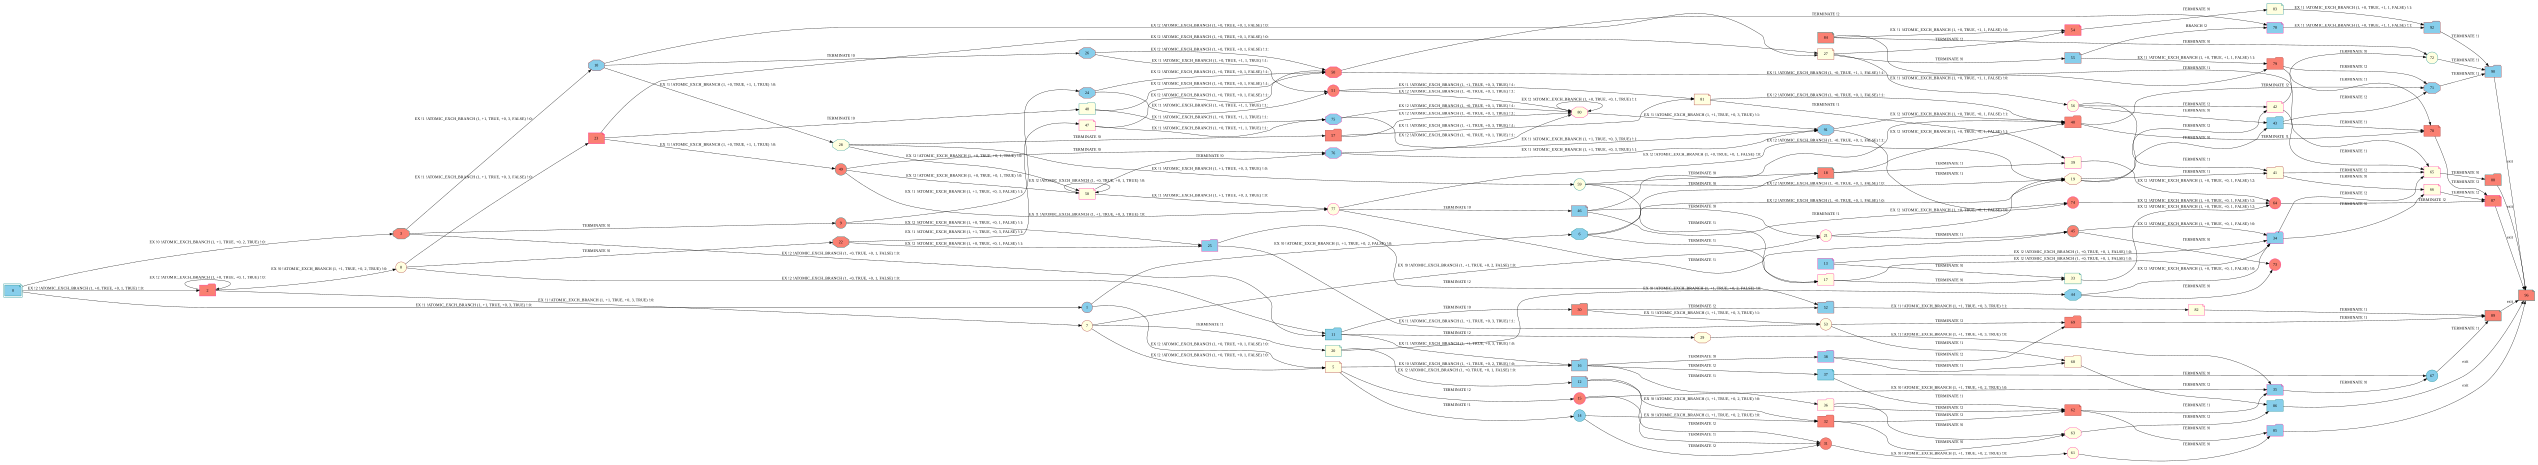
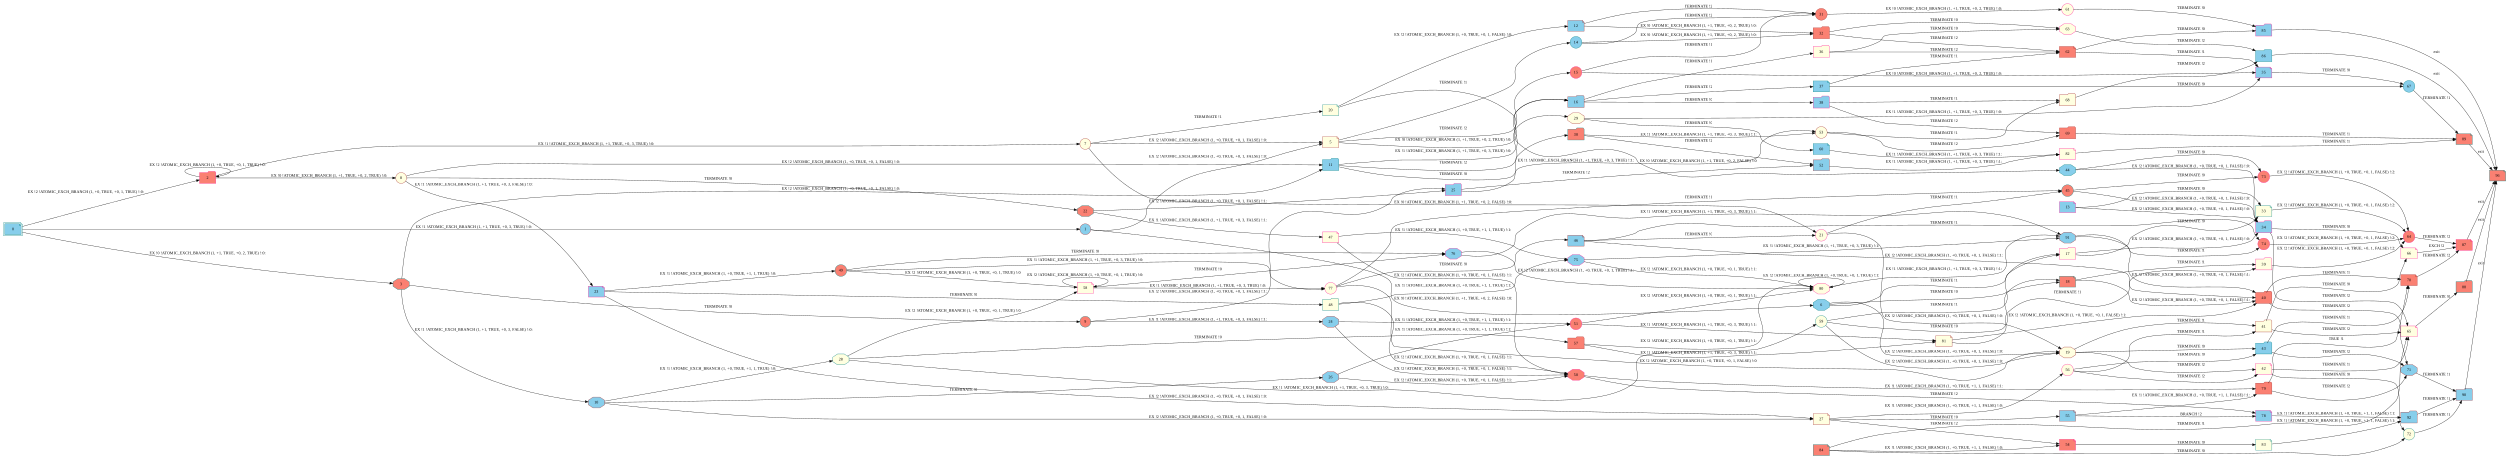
  digraph {
    fontname="Liberation Serif"
    rankdir=LR
    node [color=deeppink fillcolor=skyblue fontname="Liberation Serif" shape=note style=filled]
    edge [fontname="Liberation Serif"]
    0 [color=teal peripheries=2]
    1 [color=brown shape=circle]
    2 [fillcolor=salmon shape=folder]
    3 [color=teal fillcolor=salmon shape=octagon]
    5 [color=brown fillcolor=lightyellow]
    6 [color=teal shape=octagon]
    7 [color=brown fillcolor=lightyellow shape=circle]
    8 [color=brown fillcolor=lightyellow shape=circle]
    9 [color=teal fillcolor=salmon shape=circle]
    10 [color=brown shape=octagon]
    11 [color=teal shape=folder]
    14 [color=teal shape=circle]
    15 [fillcolor=salmon shape=circle]
    16 [color=brown shape=folder]
    17 [fillcolor=lightyellow shape=folder]
    18 [color=teal fillcolor=salmon]
    19 [color=brown fillcolor=lightyellow shape=octagon]
    20 [color=teal fillcolor=lightyellow]
    21 [fillcolor=lightyellow shape=circle]
    22 [color=teal fillcolor=salmon shape=octagon]
-   23 [fillcolor=salmon]
+   23
    24 [color=brown shape=octagon]
    25 [shape=folder]
    26 [color=brown shape=octagon]
    27 [color=brown fillcolor=lightyellow]
    28 [color=teal fillcolor=lightyellow shape=octagon]
    29 [color=brown fillcolor=lightyellow shape=octagon]
    30 [color=teal fillcolor=salmon shape=folder]
    12 [color=brown]
    31 [color=brown fillcolor=salmon shape=circle]
    32 [color=brown fillcolor=salmon shape=folder]
    13
    33 [color=teal fillcolor=lightyellow]
    34 [shape=folder]
    35
    36 [fillcolor=lightyellow shape=folder]
    37 [color=teal]
    38 [shape=folder]
    39 [fillcolor=lightyellow shape=folder]
    40 [color=brown fillcolor=salmon shape=folder]
    41 [color=brown fillcolor=lightyellow shape=folder]
    42 [fillcolor=lightyellow]
    43 [color=teal shape=folder]
    44 [color=teal shape=octagon]
    45 [color=teal fillcolor=salmon shape=circle]
    47 [fillcolor=lightyellow]
    48 [color=teal fillcolor=lightyellow shape=folder]
    49 [color=teal fillcolor=salmon shape=circle]
    50 [fillcolor=salmon shape=octagon]
    51 [fillcolor=salmon shape=circle]
    52 [color=brown shape=folder]
    53 [color=brown fillcolor=lightyellow shape=circle]
    54 [fillcolor=salmon]
    55 [color=brown]
    56 [fillcolor=lightyellow shape=circle]
    57 [color=brown fillcolor=salmon shape=folder]
    58 [fillcolor=lightyellow]
    59 [color=teal fillcolor=lightyellow shape=circle]
+   60 [color=teal]
    61 [fillcolor=lightyellow shape=circle]
    62 [color=brown fillcolor=salmon]
    63 [fillcolor=lightyellow shape=octagon]
    64 [fillcolor=salmon shape=circle]
    65 [fillcolor=lightyellow]
    66 [fillcolor=lightyellow]
    67 [color=teal shape=circle]
    68 [color=brown fillcolor=lightyellow shape=folder]
    69 [color=brown fillcolor=salmon shape=folder]
    70 [color=brown fillcolor=salmon]
    71 [color=brown shape=octagon]
    72 [color=teal fillcolor=lightyellow shape=circle]
    73 [fillcolor=salmon shape=circle]
    46 [color=brown]
    74 [fillcolor=salmon shape=circle]
    75 [shape=octagon]
    76 [shape=octagon]
    77 [fillcolor=lightyellow shape=circle]
    78
    79 [color=brown fillcolor=salmon shape=folder]
    80 [fillcolor=lightyellow shape=octagon]
    81 [color=brown fillcolor=lightyellow]
    82 [fillcolor=lightyellow]
    83 [color=teal fillcolor=lightyellow]
    85 [shape=folder]
    86 [color=teal shape=folder]
    87 [fillcolor=salmon]
    88 [color=teal fillcolor=salmon shape=folder]
    89 [color=teal fillcolor=salmon]
    90 [color=brown shape=folder]
    91 [color=brown shape=octagon]
    92 [color=brown shape=folder]
    84 [color=teal fillcolor=salmon]
    n93 [color=teal fillcolor=salmon label=96]
    0 -> 1 [label="EX !1 !ATOMIC_EXCH_BRANCH (1, +1, TRUE, +0, 3, TRUE) !:0:"]
    0 -> 2 [label="EX !2 !ATOMIC_EXCH_BRANCH (1, +0, TRUE, +0, 1, TRUE) !:0:"]
    0 -> 3 [label="EX !0 !ATOMIC_EXCH_BRANCH (1, +1, TRUE, +0, 2, TRUE) !:0:"]
    1 -> 5 [label="EX !2 !ATOMIC_EXCH_BRANCH (1, +0, TRUE, +0, 1, FALSE) !:0:"]
    1 -> 6 [label="EX !0 !ATOMIC_EXCH_BRANCH (1, +1, TRUE, +0, 2, FALSE) !:0:"]
    2 -> 2 [label="EX !2 !ATOMIC_EXCH_BRANCH (1, +0, TRUE, +0, 1, TRUE) !:0:"]
    2 -> 7 [label="EX !1 !ATOMIC_EXCH_BRANCH (1, +1, TRUE, +0, 3, TRUE) !:0:"]
    2 -> 8 [label="EX !0 !ATOMIC_EXCH_BRANCH (1, +1, TRUE, +0, 2, TRUE) !:0:"]
    3 -> 9 [label="TERMINATE !0"]
    3 -> 10 [label="EX !1 !ATOMIC_EXCH_BRANCH (1, +1, TRUE, +0, 3, FALSE) !:0:"]
    3 -> 11 [label="EX !2 !ATOMIC_EXCH_BRANCH (1, +0, TRUE, +0, 1, FALSE) !:0:"]
    5 -> 14 [label="TERMINATE !1"]
    5 -> 15 [label="TERMINATE !2"]
    5 -> 16 [label="EX !0 !ATOMIC_EXCH_BRANCH (1, +1, TRUE, +0, 2, TRUE) !:0:"]
    6 -> 17 [label="TERMINATE !1"]
    6 -> 18 [label="TERMINATE !0"]
    6 -> 19 [label="EX !2 !ATOMIC_EXCH_BRANCH (1, +0, TRUE, +0, 1, FALSE) !:0:"]
    7 -> 5 [label="EX !2 !ATOMIC_EXCH_BRANCH (1, +0, TRUE, +0, 1, FALSE) !:0:"]
    7 -> 20 [label="TERMINATE !1"]
    7 -> 21 [label="EX !0 !ATOMIC_EXCH_BRANCH (1, +1, TRUE, +0, 2, FALSE) !:0:"]
    8 -> 11 [label="EX !2 !ATOMIC_EXCH_BRANCH (1, +0, TRUE, +0, 1, FALSE) !:0:"]
    8 -> 22 [label="TERMINATE !0"]
    8 -> 23 [label="EX !1 !ATOMIC_EXCH_BRANCH (1, +1, TRUE, +0, 3, FALSE) !:0:"]
    9 -> 24 [label="EX !1 !ATOMIC_EXCH_BRANCH (1, +1, TRUE, +0, 3, FALSE) !:1:"]
    9 -> 25 [label="EX !2 !ATOMIC_EXCH_BRANCH (1, +0, TRUE, +0, 1, FALSE) !:1:"]
    10 -> 26 [label="TERMINATE !0"]
    10 -> 27 [label="EX !2 !ATOMIC_EXCH_BRANCH (1, +0, TRUE, +0, 1, FALSE) !:0:"]
    10 -> 28 [label="EX !1 !ATOMIC_EXCH_BRANCH (1, +0, TRUE, +1, 1, TRUE) !:0:"]
    11 -> 16 [label="EX !1 !ATOMIC_EXCH_BRANCH (1, +1, TRUE, +0, 3, TRUE) !:0:"]
    11 -> 29 [label="TERMINATE !2"]
    11 -> 30 [label="TERMINATE !0"]
    14 -> 31 [label="TERMINATE !2"]
    14 -> 32 [label="EX !0 !ATOMIC_EXCH_BRANCH (1, +1, TRUE, +0, 2, TRUE) !:0:"]
    15 -> 31 [label="TERMINATE !1"]
    15 -> 35 [label="EX !0 !ATOMIC_EXCH_BRANCH (1, +1, TRUE, +0, 2, TRUE) !:0:"]
    16 -> 36 [label="TERMINATE !1"]
    16 -> 37 [label="TERMINATE !2"]
    16 -> 38 [label="TERMINATE !0"]
    17 -> 33 [label="TERMINATE !0"]
    17 -> 34 [label="EX !2 !ATOMIC_EXCH_BRANCH (1, +0, TRUE, +0, 1, FALSE) !:0:"]
    18 -> 39 [label="TERMINATE !1"]
    18 -> 40 [label="EX !2 !ATOMIC_EXCH_BRANCH (1, +0, TRUE, +0, 1, FALSE) !:1:"]
    19 -> 41 [label="TERMINATE !1"]
    19 -> 42 [label="TERMINATE !2"]
    19 -> 43 [label="TERMINATE !0"]
    20 -> 12 [label="EX !2 !ATOMIC_EXCH_BRANCH (1, +0, TRUE, +0, 1, FALSE) !:0:"]
    20 -> 44 [label="EX !0 !ATOMIC_EXCH_BRANCH (1, +1, TRUE, +0, 2, FALSE) !:0:"]
    21 -> 19 [label="EX !2 !ATOMIC_EXCH_BRANCH (1, +0, TRUE, +0, 1, FALSE) !:0:"]
    21 -> 45 [label="TERMINATE !1"]
    22 -> 25 [label="EX !2 !ATOMIC_EXCH_BRANCH (1, +0, TRUE, +0, 1, FALSE) !:1:"]
    22 -> 47 [label="EX !1 !ATOMIC_EXCH_BRANCH (1, +1, TRUE, +0, 3, FALSE) !:1:"]
    23 -> 27 [label="EX !2 !ATOMIC_EXCH_BRANCH (1, +0, TRUE, +0, 1, FALSE) !:0:"]
    23 -> 48 [label="TERMINATE !0"]
    23 -> 49 [label="EX !1 !ATOMIC_EXCH_BRANCH (1, +0, TRUE, +1, 1, TRUE) !:0:"]
    24 -> 50 [label="EX !2 !ATOMIC_EXCH_BRANCH (1, +0, TRUE, +0, 1, FALSE) !:1:"]
    24 -> 51 [label="EX !1 !ATOMIC_EXCH_BRANCH (1, +0, TRUE, +1, 1, TRUE) !:1:"]
    25 -> 52 [label="TERMINATE !2"]
    25 -> 53 [label="EX !1 !ATOMIC_EXCH_BRANCH (1, +1, TRUE, +0, 3, TRUE) !:1:"]
    26 -> 50 [label="EX !2 !ATOMIC_EXCH_BRANCH (1, +0, TRUE, +0, 1, FALSE) !:1:"]
    26 -> 51 [label="EX !1 !ATOMIC_EXCH_BRANCH (1, +0, TRUE, +1, 1, TRUE) !:1:"]
    27 -> 54 [label="TERMINATE !2"]
    27 -> 55 [label="TERMINATE !0"]
    27 -> 56 [label="EX !1 !ATOMIC_EXCH_BRANCH (1, +0, TRUE, +1, 1, FALSE) !:0:"]
    28 -> 57 [label="TERMINATE !0"]
    28 -> 58 [label="EX !2 !ATOMIC_EXCH_BRANCH (1, +0, TRUE, +0, 1, TRUE) !:0:"]
    28 -> 59 [label="EX !1 !ATOMIC_EXCH_BRANCH (1, +1, TRUE, +0, 3, TRUE) !:0:"]
    29 -> 35 [label="EX !1 !ATOMIC_EXCH_BRANCH (1, +1, TRUE, +0, 3, TRUE) !:0:"]
+   29 -> 60 [label="TERMINATE !0"]
    30 -> 52 [label="TERMINATE !2"]
    30 -> 53 [label="EX !1 !ATOMIC_EXCH_BRANCH (1, +1, TRUE, +0, 3, TRUE) !:1:"]
    12 -> 31 [label="TERMINATE !2"]
    12 -> 32 [label="EX !0 !ATOMIC_EXCH_BRANCH (1, +1, TRUE, +0, 2, TRUE) !:0:"]
    31 -> 61 [label="EX !0 !ATOMIC_EXCH_BRANCH (1, +1, TRUE, +0, 2, TRUE) !:0:"]
    32 -> 62 [label="TERMINATE !2"]
    32 -> 63 [label="TERMINATE !0"]
    13 -> 33 [label="TERMINATE !0"]
    13 -> 34 [label="EX !2 !ATOMIC_EXCH_BRANCH (1, +0, TRUE, +0, 1, FALSE) !:0:"]
    33 -> 64 [label="EX !2 !ATOMIC_EXCH_BRANCH (1, +0, TRUE, +0, 1, FALSE) !:2:"]
    34 -> 65 [label="TERMINATE !2"]
    34 -> 66 [label="TERMINATE !0"]
    35 -> 67 [label="TERMINATE !0"]
    36 -> 62 [label="TERMINATE !2"]
    36 -> 63 [label="TERMINATE !0"]
    37 -> 62 [label="TERMINATE !1"]
    37 -> 67 [label="TERMINATE !0"]
    38 -> 68 [label="TERMINATE !1"]
    38 -> 69 [label="TERMINATE !2"]
    39 -> 64 [label="EX !2 !ATOMIC_EXCH_BRANCH (1, +0, TRUE, +0, 1, FALSE) !:2:"]
    40 -> 70 [label="TERMINATE !1"]
    40 -> 71 [label="TERMINATE !2"]
    41 -> 65 [label="TERMINATE !2"]
    41 -> 66 [label="TERMINATE !0"]
    42 -> 65 [label="TERMINATE !1"]
    42 -> 72 [label="TERMINATE !0"]
    43 -> 70 [label="TERMINATE !1"]
    43 -> 71 [label="TERMINATE !2"]
    44 -> 34 [label="EX !2 !ATOMIC_EXCH_BRANCH (1, +0, TRUE, +0, 1, FALSE) !:0:"]
    44 -> 73 [label="TERMINATE !0"]
    45 -> 34 [label="EX !2 !ATOMIC_EXCH_BRANCH (1, +0, TRUE, +0, 1, FALSE) !:0:"]
    45 -> 73 [label="TERMINATE !0"]
    47 -> 50 [label="EX !2 !ATOMIC_EXCH_BRANCH (1, +0, TRUE, +0, 1, FALSE) !:1:"]
    47 -> 75 [label="EX !1 !ATOMIC_EXCH_BRANCH (1, +0, TRUE, +1, 1, TRUE) !:1:"]
    48 -> 50 [label="EX !2 !ATOMIC_EXCH_BRANCH (1, +0, TRUE, +0, 1, FALSE) !:1:"]
    48 -> 75 [label="EX !1 !ATOMIC_EXCH_BRANCH (1, +0, TRUE, +1, 1, TRUE) !:1:"]
    49 -> 58 [label="EX !2 !ATOMIC_EXCH_BRANCH (1, +0, TRUE, +0, 1, TRUE) !:0:"]
    49 -> 76 [label="TERMINATE !0"]
    49 -> 77 [label="EX !1 !ATOMIC_EXCH_BRANCH (1, +1, TRUE, +0, 3, TRUE) !:0:"]
    50 -> 78 [label="TERMINATE !2"]
    50 -> 79 [label="EX !1 !ATOMIC_EXCH_BRANCH (1, +0, TRUE, +1, 1, FALSE) !:1:"]
    51 -> 80 [label="EX !2 !ATOMIC_EXCH_BRANCH (1, +0, TRUE, +0, 1, TRUE) !:1:"]
    51 -> 81 [label="EX !1 !ATOMIC_EXCH_BRANCH (1, +1, TRUE, +0, 3, TRUE) !:1:"]
    52 -> 82 [label="EX !1 !ATOMIC_EXCH_BRANCH (1, +1, TRUE, +0, 3, TRUE) !:1:"]
    53 -> 68 [label="TERMINATE !1"]
    53 -> 69 [label="TERMINATE !2"]
    54 -> 83 [label="TERMINATE !0"]
    55 -> 78 [label="BRANCH !2"]
    55 -> 79 [label="EX !1 !ATOMIC_EXCH_BRANCH (1, +0, TRUE, +1, 1, FALSE) !:1:"]
    56 -> 41 [label="TERMINATE !1"]
    56 -> 42 [label="TERMINATE !2"]
    56 -> 43 [label="TERMINATE !0"]
    57 -> 80 [label="EX !2 !ATOMIC_EXCH_BRANCH (1, +0, TRUE, +0, 1, TRUE) !:1:"]
    57 -> 81 [label="EX !1 !ATOMIC_EXCH_BRANCH (1, +1, TRUE, +0, 3, TRUE) !:1:"]
    58 -> 58 [label="EX !2 !ATOMIC_EXCH_BRANCH (1, +0, TRUE, +0, 1, TRUE) !:0:"]
    58 -> 76 [label="TERMINATE !0"]
    58 -> 77 [label="EX !1 !ATOMIC_EXCH_BRANCH (1, +1, TRUE, +0, 3, TRUE) !:0:"]
    59 -> 17 [label="TERMINATE !1"]
    59 -> 18 [label="TERMINATE !0"]
    59 -> 19 [label="EX !2 !ATOMIC_EXCH_BRANCH (1, +0, TRUE, +0, 1, FALSE) !:0:"]
+   60 -> 82 [label="EX !1 !ATOMIC_EXCH_BRANCH (1, +1, TRUE, +0, 3, TRUE) !:1:"]
    61 -> 85 [label="TERMINATE !0"]
    62 -> 35 [label="TERMINATE !1"]
    62 -> 85 [label="TERMINATE !0"]
    63 -> 86 [label="TERMINATE !2"]
    64 -> 87 [label="TERMINATE !2"]
    65 -> 88 [label="TERMINATE !0"]
-   66 -> 87 [label="TERMINATE !2"]
+   66 -> 87 [label="EXCH !2"]
    67 -> 89 [label="TERMINATE !1"]
    68 -> 86 [label="TERMINATE !2"]
    69 -> 89 [label="TERMINATE !1"]
    70 -> 87 [label="TERMINATE !2"]
    71 -> 90 [label="TERMINATE !1"]
    72 -> 90 [label="TERMINATE !1"]
+   73 -> 64 [label="EX !2 !ATOMIC_EXCH_BRANCH (1, +0, TRUE, +0, 1, FALSE) !:2:"]
    46 -> 21 [label="TERMINATE !0"]
    46 -> 40 [label="EX !2 !ATOMIC_EXCH_BRANCH (1, +0, TRUE, +0, 1, FALSE) !:1:"]
    46 -> 74 [label="TERMINATE !1"]
    74 -> 64 [label="EX !2 !ATOMIC_EXCH_BRANCH (1, +0, TRUE, +0, 1, FALSE) !:2:"]
    75 -> 80 [label="EX !2 !ATOMIC_EXCH_BRANCH (1, +0, TRUE, +0, 1, TRUE) !:1:"]
    75 -> 91 [label="EX !1 !ATOMIC_EXCH_BRANCH (1, +1, TRUE, +0, 3, TRUE) !:1:"]
    76 -> 80 [label="EX !2 !ATOMIC_EXCH_BRANCH (1, +0, TRUE, +0, 1, TRUE) !:1:"]
    76 -> 91 [label="EX !1 !ATOMIC_EXCH_BRANCH (1, +1, TRUE, +0, 3, TRUE) !:1:"]
    77 -> 19 [label="EX !2 !ATOMIC_EXCH_BRANCH (1, +0, TRUE, +0, 1, FALSE) !:0:"]
    77 -> 45 [label="TERMINATE !1"]
    77 -> 46 [label="TERMINATE !0"]
    78 -> 92 [label="EX !1 !ATOMIC_EXCH_BRANCH (1, +0, TRUE, +1, 1, FALSE) !:1:"]
-   79 -> 70 [label="TERMINATE !1"]
+   79 -> 70 [label="TRUE !1"]
    79 -> 71 [label="TERMINATE !2"]
    80 -> 80 [label="EX !2 !ATOMIC_EXCH_BRANCH (1, +0, TRUE, +0, 1, TRUE) !:1:"]
    80 -> 91 [label="EX !1 !ATOMIC_EXCH_BRANCH (1, +1, TRUE, +0, 3, TRUE) !:1:"]
    81 -> 39 [label="TERMINATE !1"]
    81 -> 40 [label="EX !2 !ATOMIC_EXCH_BRANCH (1, +0, TRUE, +0, 1, FALSE) !:1:"]
    82 -> 89 [label="TERMINATE !1"]
    83 -> 92 [label="EX !1 !ATOMIC_EXCH_BRANCH (1, +0, TRUE, +1, 1, FALSE) !:1:"]
    85 -> n93 [label=exit]
    86 -> n93 [label=exit]
    87 -> n93 [label=exit]
    88 -> n93 [label=exit]
    89 -> n93 [label=exit]
    90 -> n93 [label=exit]
    91 -> 40 [label="EX !2 !ATOMIC_EXCH_BRANCH (1, +0, TRUE, +0, 1, FALSE) !:1:"]
    91 -> 74 [label="TERMINATE !1"]
    92 -> 90 [label="TERMINATE !1"]
    84 -> 54 [label="EX !1 !ATOMIC_EXCH_BRANCH (1, +0, TRUE, +1, 1, FALSE) !:0:"]
    84 -> 65 [label="TERMINATE !1"]
    84 -> 72 [label="TERMINATE !0"]
  }
